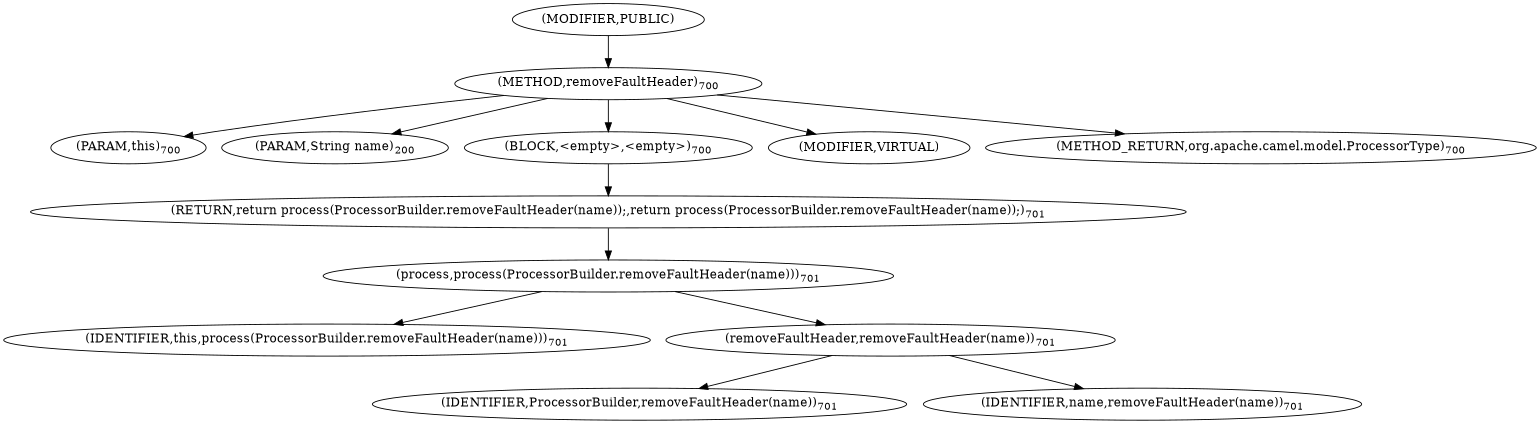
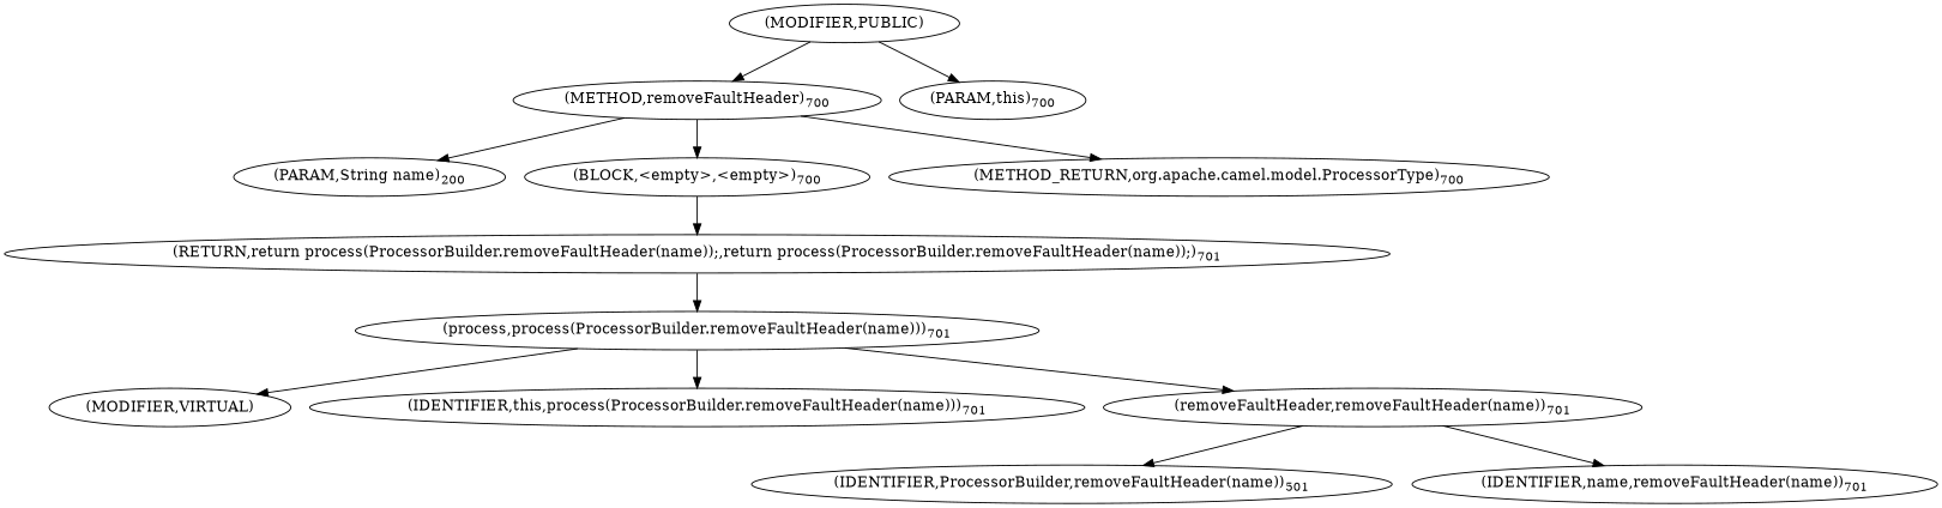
  digraph {
    n1 [label=<(METHOD,removeFaultHeader)<SUB>700</SUB>>]
    n2 [label=<(PARAM,this)<SUB>700</SUB>>]
    n3 [label=<(PARAM,String name)<SUB>200</SUB>>]
    n4 [label=<(BLOCK,&lt;empty&gt;,&lt;empty&gt;)<SUB>700</SUB>>]
    n5 [label=<(MODIFIER,VIRTUAL)>]
    n6 [label=<(METHOD_RETURN,org.apache.camel.model.ProcessorType)<SUB>700</SUB>>]
    n7 [label=<(RETURN,return process(ProcessorBuilder.removeFaultHeader(name));,return process(ProcessorBuilder.removeFaultHeader(name));)<SUB>701</SUB>>]
    n8 [label=<(MODIFIER,PUBLIC)>]
    n9 [label=<(process,process(ProcessorBuilder.removeFaultHeader(name)))<SUB>701</SUB>>]
    n10 [label=<(IDENTIFIER,this,process(ProcessorBuilder.removeFaultHeader(name)))<SUB>701</SUB>>]
    n11 [label=<(removeFaultHeader,removeFaultHeader(name))<SUB>701</SUB>>]
-   n12 [label=<(IDENTIFIER,ProcessorBuilder,removeFaultHeader(name))<SUB>701</SUB>>]
+   n12 [label=<(IDENTIFIER,ProcessorBuilder,removeFaultHeader(name))<SUB>501</SUB>>]
    n13 [label=<(IDENTIFIER,name,removeFaultHeader(name))<SUB>701</SUB>>]
-   n1 -> n2
+   n8 -> n2
    n1 -> n3
    n1 -> n4
-   n1 -> n5
+   n9 -> n5
    n1 -> n6
    n4 -> n7
    n7 -> n9
    n8 -> n1
    n9 -> n10
    n9 -> n11
    n11 -> n12
    n11 -> n13
  }
